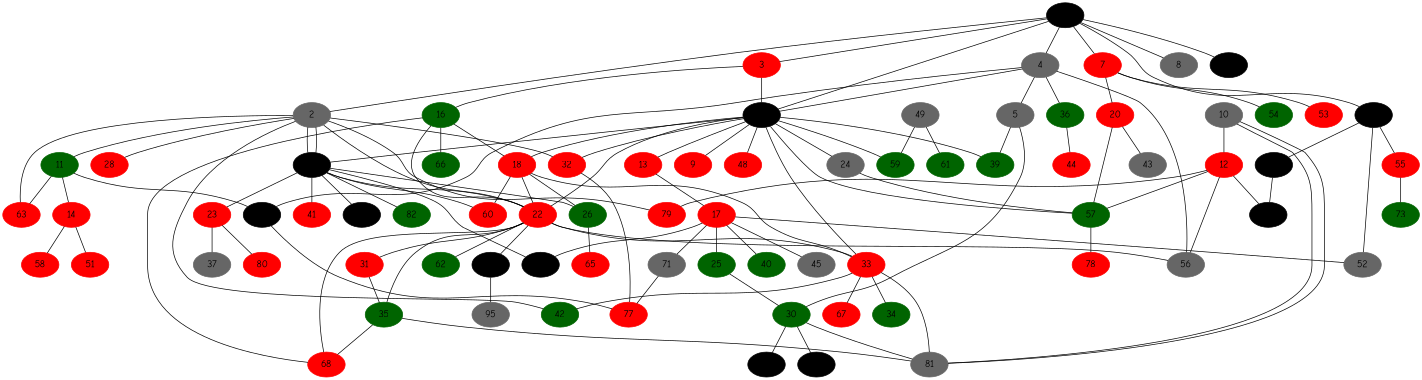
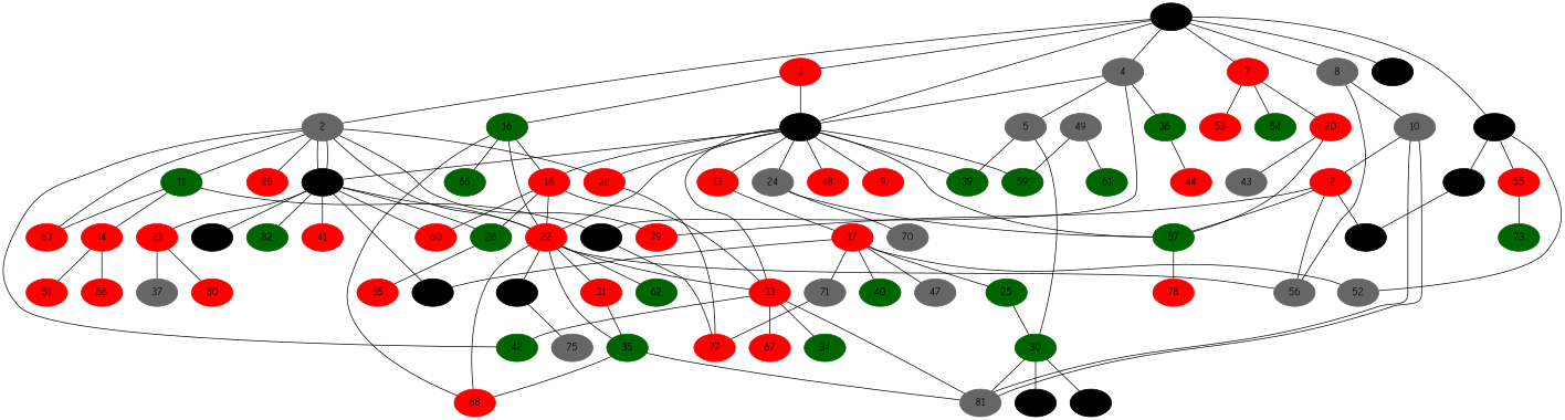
  graph {
    fontname="Comic Neue"
    node [color=red fontname="Comic Neue" style=filled]
    edge [fontname="Comic Neue"]
    1 [color=black]
    2 [color=gray40]
    3
    4 [color=gray40]
    6 [color=black]
    7
    8 [color=gray40]
    21 [color=black]
    38 [color=black]
    11 [color=darkgreen]
    15 [color=black]
    22
    28
    32
    42 [color=darkgreen]
    63
    79
    16 [color=darkgreen]
    5 [color=gray40]
    19 [color=black]
    36 [color=darkgreen]
    39 [color=darkgreen]
    9
    13
    18
    24 [color=gray40]
    33
    48
    57 [color=darkgreen]
    59 [color=darkgreen]
    20
    53
    54 [color=darkgreen]
    10 [color=gray40]
    56 [color=gray40]
    52 [color=gray40]
    55
    69 [color=black]
    14
    23
    26 [color=darkgreen]
    27 [color=black]
    41
    60
    64 [color=black]
    82 [color=darkgreen]
    68
    29 [color=black]
    31
    35 [color=darkgreen]
    62 [color=darkgreen]
    77
    81 [color=gray40]
    66 [color=darkgreen]
    30 [color=darkgreen]
    44
    12
    46 [color=black]
    50 [color=black]
    17
+   70 [color=gray40]
    34 [color=darkgreen]
    67
    78
    43 [color=gray40]
    74 [color=black]
    49 [color=gray40]
    61 [color=darkgreen]
    51
    58
    25 [color=darkgreen]
    40 [color=darkgreen]
-   47 [color=gray40 label=45]
+   47 [color=gray40]
    71 [color=gray40]
    37 [color=gray40]
    80
    65
-   75 [color=gray40 label=95]
+   75 [color=gray40]
    73 [color=darkgreen]
    1 -- 2
    1 -- 3
    1 -- 4
    1 -- 6
    1 -- 7
    1 -- 8
    1 -- 21
    1 -- 38
    2 -- 11
    2 -- 15
    2 -- 15
    2 -- 22
    2 -- 28
    2 -- 32
    2 -- 42
    2 -- 63
    2 -- 79
    3 -- 6
    3 -- 16
    4 -- 6
    4 -- 5
    4 -- 19
    4 -- 36
    6 -- 15
    6 -- 22
    6 -- 32
    6 -- 39
    6 -- 9
    6 -- 13
    6 -- 18
    6 -- 24
    6 -- 33
    6 -- 48
    6 -- 57
    6 -- 59
    7 -- 20
    7 -- 53
    7 -- 54
-   4 -- 56
+   8 -- 10
+   8 -- 56
    38 -- 52
    38 -- 55
    38 -- 69
    11 -- 63
    11 -- 19
    11 -- 14
    15 -- 22
    15 -- 23
    15 -- 26
    15 -- 27
    15 -- 41
    15 -- 60
    15 -- 64
    15 -- 82
    22 -- 33
    22 -- 56
    22 -- 68
    22 -- 29
    22 -- 31
    22 -- 35
    22 -- 62
    32 -- 77
    16 -- 22
    16 -- 18
    16 -- 68
    16 -- 66
    5 -- 39
    5 -- 30
    19 -- 77
    36 -- 44
    13 -- 17
    18 -- 22
    18 -- 33
    18 -- 26
    18 -- 60
    24 -- 57
+   24 -- 70
    33 -- 42
    33 -- 81
    33 -- 34
    33 -- 67
    57 -- 78
    20 -- 57
    20 -- 43
    10 -- 81
    10 -- 81
    10 -- 12
    55 -- 73
    69 -- 74
    14 -- 51
    14 -- 58
    23 -- 37
    23 -- 80
    26 -- 65
    29 -- 75
    31 -- 35
    35 -- 68
    35 -- 81
    30 -- 81
    30 -- 46
    30 -- 50
    12 -- 79
    12 -- 57
    12 -- 56
    12 -- 74
    17 -- 52
    17 -- 27
    17 -- 25
    17 -- 40
    17 -- 47
    17 -- 71
    49 -- 59
    49 -- 61
    25 -- 30
    71 -- 77
  }
